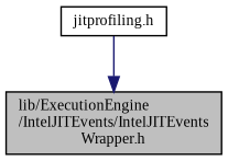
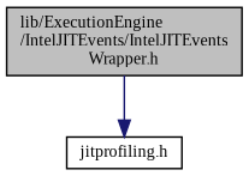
  digraph {
    fontname="Liberation Serif"
    node [color=black fontname="Liberation Serif" fontsize=10 shape=record]
    n1 [fillcolor=grey75 fontcolor=black height=0.2 label="lib/ExecutionEngine\l/IntelJITEvents/IntelJITEvents\lWrapper.h" style=filled width=0.4]
    n2 [height=0.2 label="jitprofiling.h" width=0.4]
-   n2 -> n1 [color=midnightblue fontname="Liberation Serif" fontsize=10 labelfontname=Helvetica labelfontsize=10 style=solid]
+   n1 -> n2 [color=midnightblue fontname="Liberation Serif" fontsize=10 labelfontname=Helvetica labelfontsize=10 style=solid]
  }
